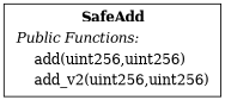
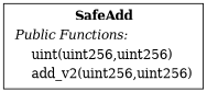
  digraph {
-   n1 [label=< <TABLE border="0"><TR><TD align="center"><B>SafeAdd</B></TD></TR><TR><TD align="left"><I>Public Functions:</I></TD></TR><TR><TD align="left">    add(uint256,uint256)</TD></TR><TR><TD align="left">    add_v2(uint256,uint256)</TD></TR></TABLE> > shape=box]
+   n1 [label=< <TABLE border="0"><TR><TD align="center"><B>SafeAdd</B></TD></TR><TR><TD align="left"><I>Public Functions:</I></TD></TR><TR><TD align="left">    uint(uint256,uint256)</TD></TR><TR><TD align="left">    add_v2(uint256,uint256)</TD></TR></TABLE> > shape=box]
  }
